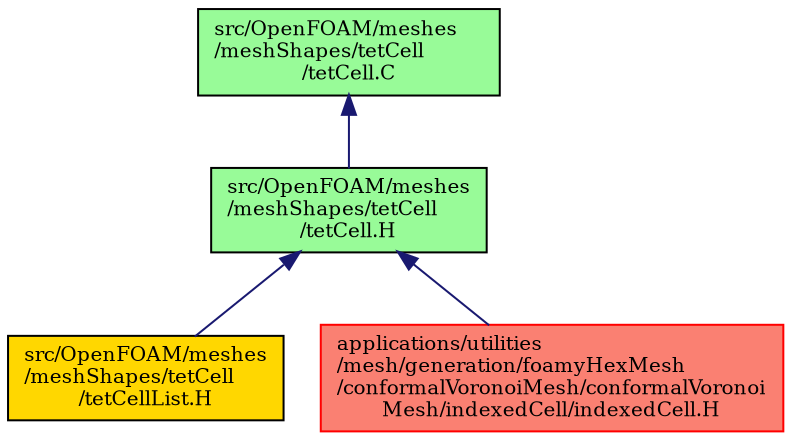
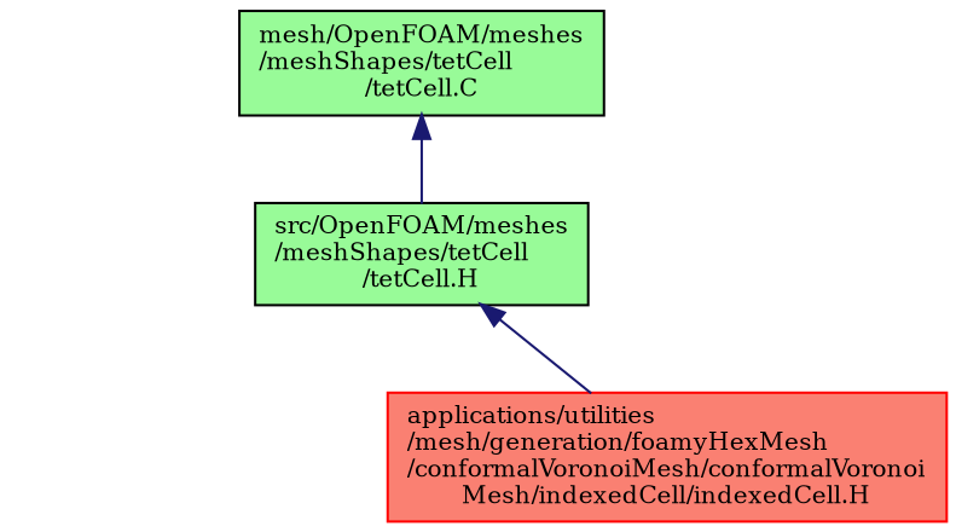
  digraph {
    fontname="DejaVu Serif"
    node [color=black fillcolor=palegreen fontname="DejaVu Serif" fontsize=10 shape=record style=filled]
    edge [color=midnightblue dir=back fontname="DejaVu Serif" fontsize=10 labelfontname=FreeSans labelfontsize=10 style=solid]
    n1 [fontcolor=black height=0.2 label="src/OpenFOAM/meshes\l/meshShapes/tetCell\l/tetCell.H" width=0.4]
-   n2 [fillcolor=gold height=0.2 label="src/OpenFOAM/meshes\l/meshShapes/tetCell\l/tetCellList.H" width=0.4]
    n3 [color=red fillcolor=salmon height=0.2 label="applications/utilities\l/mesh/generation/foamyHexMesh\l/conformalVoronoiMesh/conformalVoronoi\lMesh/indexedCell/indexedCell.H" width=0.4]
-   n4 [height=0.2 label="src/OpenFOAM/meshes\l/meshShapes/tetCell\l/tetCell.C" width=0.4]
-   n1 -> n2
+   n4 [height=0.2 label="mesh/OpenFOAM/meshes\l/meshShapes/tetCell\l/tetCell.C" width=0.4]
    n1 -> n3
    n4 -> n1
  }
